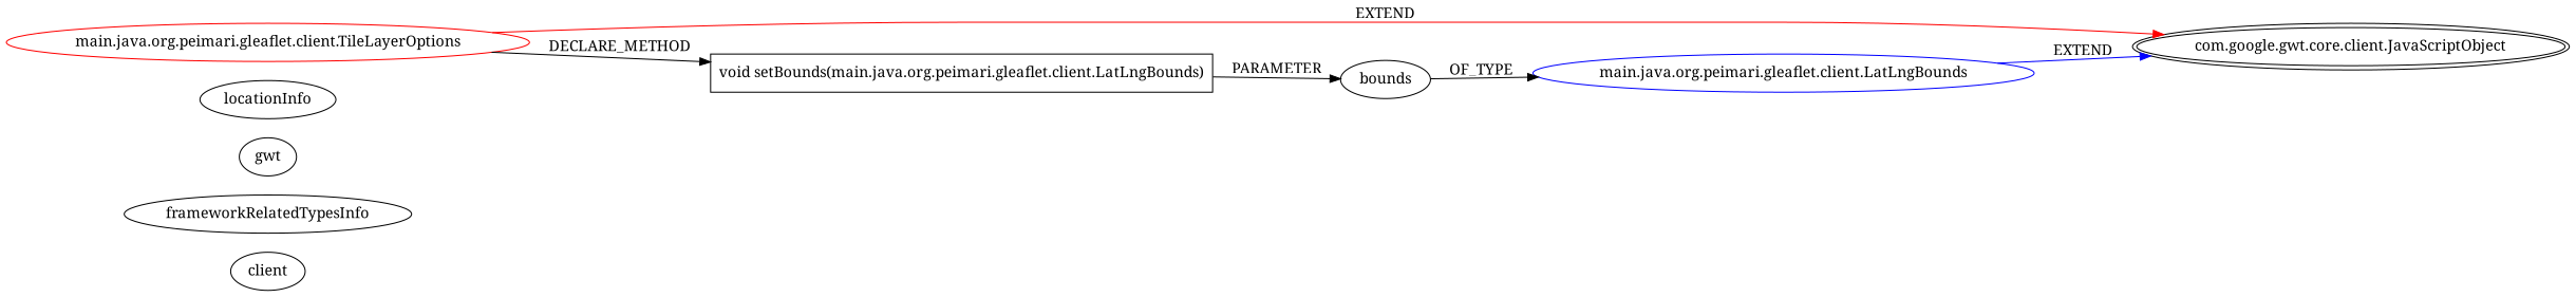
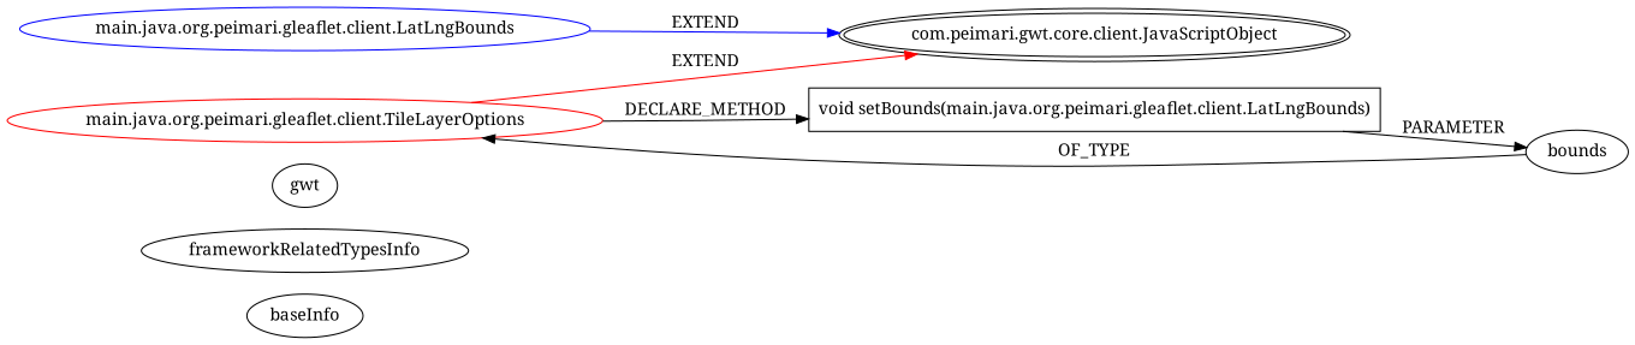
  digraph {
    fontname="Noto Serif"
    rankdir=LR
    node [fontname="Noto Serif"]
    edge [fontname="Noto Serif"]
-   baseInfo [category=extension_graph graphId=4064 isAnonymous=false possibleRelation=true label=client]
+   baseInfo [category=extension_graph graphId=4064 isAnonymous=false possibleRelation=true]
    frameworkRelatedTypesInfo [0="com.google.gwt.core.client.JavaScriptObject"]
    n3 [0="4064~CLIENT_METHOD_DECLARATION-PARAMETER_DECLARATION-~com.google.gwt.core.client.JavaScriptObject ~com.google.gwt.core.client.JavaScriptObject ~false~false" label=gwt]
-   locationInfo [contextSignature=TileLayerOptions filePath="/mstahv-g-leaflet/g-leaflet-master/src/main/java/org/peimari/gleaflet/client/TileLayerOptions.java" graphId=4064 projectName="mstahv-g-leaflet"]
    n5 [color=red isFrameworkType=false label="main.java.org.peimari.gleaflet.client.TileLayerOptions" vertexType=ROOT_CLIENT_CLASS_DECLARATION]
-   n6 [isFrameworkType=true label="com.google.gwt.core.client.JavaScriptObject" peripheries=2 vertexType=FRAMEWORK_CLASS_TYPE]
+   n6 [isFrameworkType=true label="com.peimari.gwt.core.client.JavaScriptObject" peripheries=2 vertexType=FRAMEWORK_CLASS_TYPE]
    n7 [isFrameworkType=false label="void setBounds(main.java.org.peimari.gleaflet.client.LatLngBounds)" shape=box vertexType=CLIENT_METHOD_DECLARATION]
    n8 [isFrameworkType=false label=bounds vertexType=PARAMETER_DECLARATION]
    n9 [color=blue isFrameworkType=false label="main.java.org.peimari.gleaflet.client.LatLngBounds" vertexType=REFERENCE_CLIENT_CLASS_DECLARATION]
    n5 -> n6 [color=red label=EXTEND]
    n5 -> n7 [label=DECLARE_METHOD]
    n7 -> n8 [label=PARAMETER]
-   n8 -> n9 [label=OF_TYPE]
+   n8 -> n5 [label=OF_TYPE]
    n9 -> n6 [color=blue label=EXTEND]
  }
